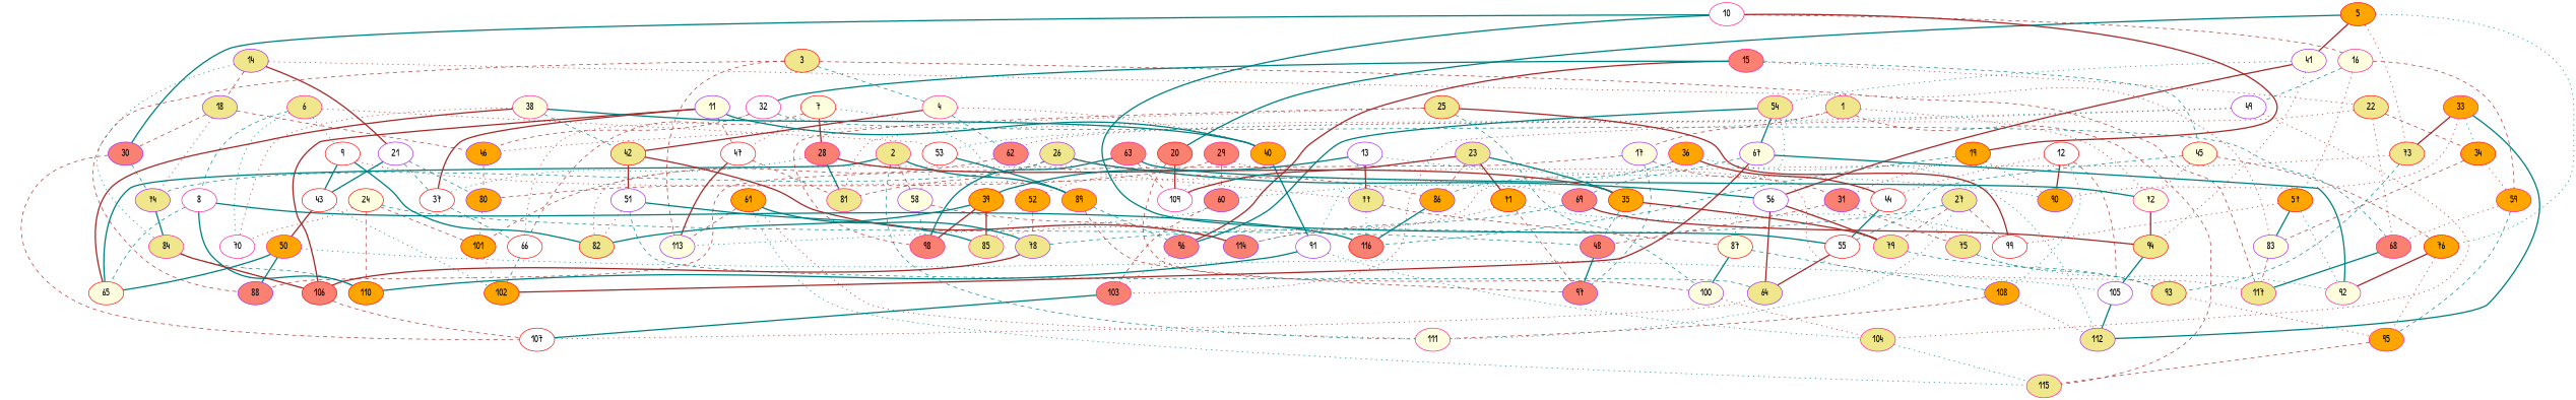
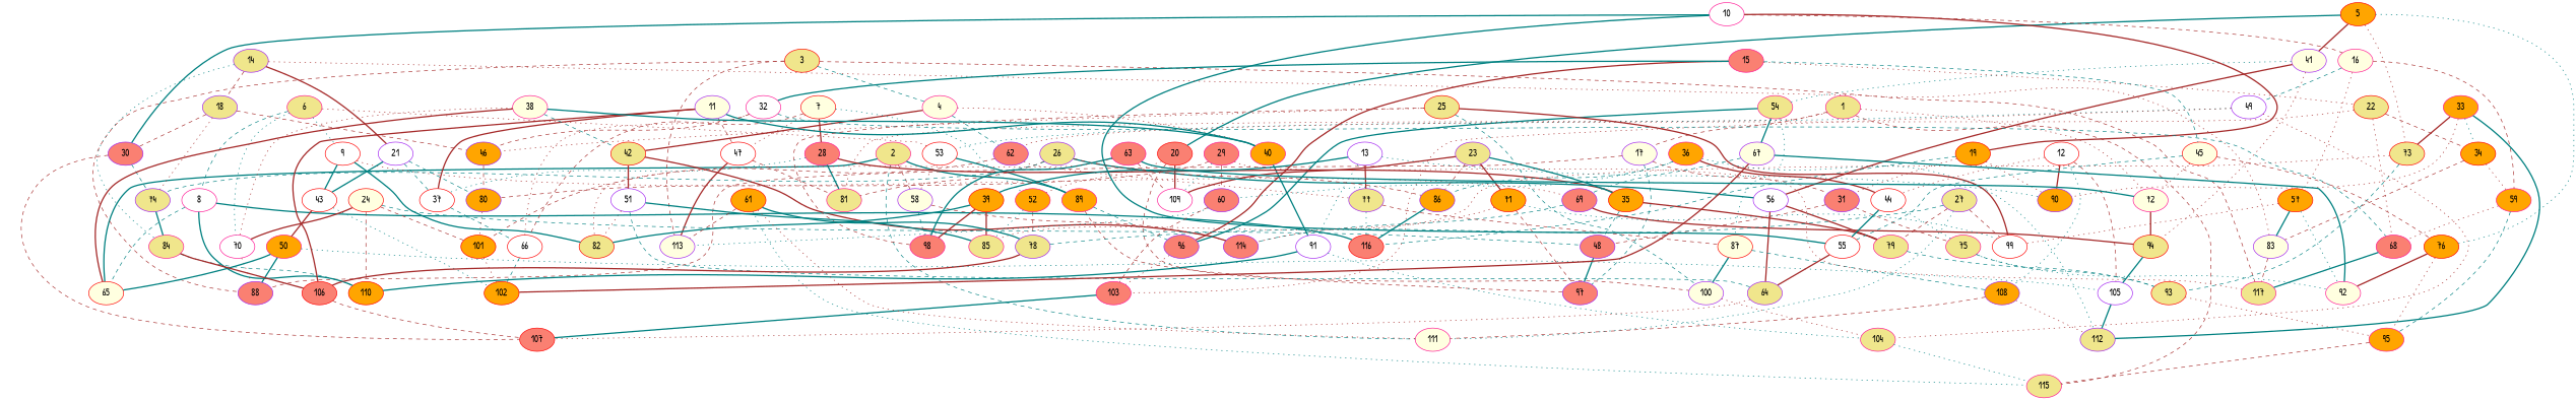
  graph {
    fontname="Patrick Hand"
    node [color=purple fillcolor=khaki fontname="Patrick Hand" style=filled]
    edge [color=brown fontname="Patrick Hand" style=dashed]
    17 [fillcolor=lightyellow]
    1 [color=deeppink]
    72 [color=deeppink fillcolor=lightyellow]
    81 [color=deeppink]
    115 [color=deeppink]
    88 [fillcolor=salmon]
    31 [fillcolor=salmon]
    97 [fillcolor=salmon]
    94 [color=red]
    58 [fillcolor=lightyellow]
    2 [color=deeppink]
    65 [color=red fillcolor=lightyellow]
    89 [color=deeppink fillcolor=orange]
    111 [color=deeppink fillcolor=lightyellow]
    98 [color=deeppink fillcolor=salmon]
    114 [fillcolor=salmon]
    96 [fillcolor=salmon]
    3 [color=red]
    4 [color=deeppink fillcolor=lightyellow]
    113 [fillcolor=lightyellow]
    117 [color=deeppink]
    40 [color=deeppink fillcolor=orange]
    42 [color=red]
    62 [fillcolor=salmon]
    91 [fillcolor=white]
    51 [fillcolor=white]
    77
    101 [color=red fillcolor=orange]
    5 [color=red fillcolor=orange]
    20 [color=red fillcolor=salmon]
    41 [fillcolor=lightyellow]
    73 [color=red]
    76 [color=red fillcolor=orange]
    52 [color=deeppink fillcolor=orange]
    100 [fillcolor=lightyellow]
    109 [color=deeppink fillcolor=white]
    56 [fillcolor=white]
    54 [color=deeppink]
    85 [color=deeppink]
    93 [color=red]
    92 [color=deeppink fillcolor=lightyellow]
    95 [color=deeppink fillcolor=orange]
    8 [color=deeppink fillcolor=white]
    6 [color=deeppink]
    9 [color=red fillcolor=white]
    53 [color=red fillcolor=white]
    70 [color=deeppink fillcolor=white]
    110 [color=red fillcolor=orange]
    116 [color=red fillcolor=salmon]
    43 [color=red fillcolor=white]
    69 [fillcolor=salmon]
    82 [color=red]
    7 [color=red fillcolor=lightyellow]
    28 [color=deeppink fillcolor=salmon]
    47 [color=red fillcolor=white]
    66 [color=red fillcolor=white]
    37 [color=red fillcolor=white]
    35 [color=red fillcolor=orange]
    78
    102 [color=red fillcolor=orange]
    50 [color=deeppink fillcolor=orange]
    10 [color=deeppink fillcolor=white]
    16 [color=deeppink fillcolor=lightyellow]
    19 [color=red fillcolor=orange]
    30 [fillcolor=salmon]
    55 [color=red fillcolor=white]
    49 [fillcolor=white]
    57 [color=red fillcolor=orange]
    59 [color=deeppink fillcolor=orange]
    90 [fillcolor=orange]
    74
-   107 [color=red fillcolor=white]
+   107 [color=red fillcolor=salmon]
    64
    11 [fillcolor=lightyellow]
    106 [color=red fillcolor=salmon]
    12 [color=red fillcolor=white]
    44 [color=red fillcolor=white]
    105 [fillcolor=white]
    108 [fillcolor=orange]
    75 [color=deeppink]
    112
    13 [fillcolor=white]
    39 [color=red fillcolor=orange]
    87 [color=red fillcolor=lightyellow]
    104 [color=deeppink]
    14
    18
    21 [fillcolor=white]
    83 [fillcolor=lightyellow]
    84 [color=deeppink]
    46 [fillcolor=orange]
    80 [fillcolor=orange]
    15 [color=deeppink fillcolor=salmon]
    22 [color=red]
    32 [color=deeppink fillcolor=white]
    45 [color=red fillcolor=lightyellow]
    34 [color=red fillcolor=orange]
    68 [color=deeppink fillcolor=salmon]
    103 [color=deeppink fillcolor=salmon]
    99 [color=red fillcolor=white]
    48 [fillcolor=salmon]
    23
    71 [color=red fillcolor=orange]
    86 [fillcolor=orange]
    79 [color=deeppink]
    24 [color=red fillcolor=lightyellow]
    25 [color=red]
    26
    27
    29 [color=deeppink fillcolor=salmon]
    60 [fillcolor=salmon]
    33 [color=deeppink fillcolor=orange]
    36 [color=deeppink fillcolor=orange]
    38 [color=deeppink fillcolor=lightyellow]
    67 [fillcolor=lightyellow]
    61 [color=red fillcolor=orange]
    63 [color=deeppink fillcolor=salmon]
    17 -- 88
    17 -- 31
    17 -- 97 [color=teal]
    1 -- 17
    1 -- 72 [style=dotted]
    1 -- 81 [style=dotted]
    1 -- 115
    72 -- 94 [style=bold]
    31 -- 75
    31 -- 48
    94 -- 105 [color=teal style=bold]
    58 -- 98 [color=teal]
    58 -- 114
    2 -- 58
    2 -- 65 [color=teal style=bold]
    2 -- 89 [color=teal style=bold]
    2 -- 111 [color=teal]
    89 -- 97
    89 -- 96 [color=teal]
    96 -- 103 [style=dotted]
    3 -- 88
    3 -- 4 [color=teal]
    3 -- 113
    3 -- 117
    4 -- 40 [style=dotted]
    4 -- 42 [style=bold]
    4 -- 62 [color=teal]
    40 -- 91 [color=teal style=bold]
    42 -- 114 [style=bold]
    42 -- 51 [style=bold]
    62 -- 77 [style=dotted]
    62 -- 101
    91 -- 110 [color=teal style=bold]
    91 -- 104 [color=teal style=dotted]
    51 -- 85 [color=teal style=bold]
    51 -- 82 [style=dotted]
    51 -- 64 [color=teal]
    77 -- 116 [color=teal style=dotted]
    77 -- 87
    101 -- 102 [style=dotted]
    5 -- 20 [color=teal style=bold]
    5 -- 41 [style=bold]
    5 -- 73 [style=dotted]
    5 -- 76 [color=teal style=dotted]
    20 -- 52 [style=dotted]
    20 -- 100
    20 -- 109 [style=bold]
    41 -- 94 [style=dotted]
    41 -- 56 [style=bold]
    41 -- 54 [color=teal style=dotted]
    73 -- 85 [style=dotted]
    73 -- 93 [color=teal]
    76 -- 92 [style=bold]
    76 -- 95 [style=dotted]
    52 -- 85 [color=teal style=dotted]
    52 -- 78
    100 -- 104 [style=dotted]
    56 -- 64 [style=bold]
    56 -- 79 [style=bold]
    54 -- 96 [color=teal style=bold]
    54 -- 87 [color=teal style=dotted]
    54 -- 67 [color=teal style=bold]
    93 -- 95 [style=dotted]
    95 -- 115
    8 -- 65 [color=teal]
    8 -- 110 [color=teal style=bold]
    8 -- 116 [color=teal style=bold]
    6 -- 8 [color=teal]
    6 -- 9 [color=teal style=dotted]
    6 -- 53 [style=dotted]
    6 -- 70 [color=teal style=dotted]
    9 -- 43 [color=teal style=bold]
    9 -- 69 [style=dotted]
    9 -- 82 [color=teal style=bold]
    53 -- 58 [style=dotted]
    53 -- 89 [color=teal style=bold]
    70 -- 88 [style=dotted]
    43 -- 102 [color=teal style=dotted]
    43 -- 50 [style=bold]
    69 -- 94 [style=bold]
    69 -- 114 [color=teal]
    7 -- 52 [color=teal style=dotted]
    7 -- 28 [style=bold]
    7 -- 47 [style=dotted]
    7 -- 66
    28 -- 81 [color=teal style=bold]
    28 -- 37 [color=teal style=dotted]
    28 -- 35 [style=bold]
    47 -- 81
    47 -- 113 [style=bold]
    66 -- 102 [color=teal]
    37 -- 66 [color=teal]
    35 -- 48 [color=teal]
    35 -- 79 [style=bold]
    78 -- 106 [style=bold]
    50 -- 88 [color=teal style=bold]
    50 -- 65 [color=teal style=bold]
    50 -- 105 [color=teal style=dotted]
    10 -- 16
    10 -- 19 [style=bold]
    10 -- 30 [color=teal style=bold]
    10 -- 55 [color=teal style=bold]
    16 -- 49 [color=teal]
    16 -- 57 [style=dotted]
    16 -- 59
    19 -- 31 [style=dotted]
    19 -- 116 [color=teal]
    19 -- 90 [style=dotted]
    30 -- 74 [color=teal]
    30 -- 107
    55 -- 64 [style=bold]
    49 -- 53 [color=teal style=dotted]
    49 -- 104 [style=dotted]
    49 -- 103 [style=dotted]
    57 -- 92 [color=teal style=dotted]
    57 -- 83 [color=teal style=bold]
    57 -- 99 [style=dotted]
    59 -- 95 [color=teal]
    59 -- 68 [style=dotted]
    74 -- 84 [color=teal style=bold]
    64 -- 107 [style=dotted]
    11 -- 40 [color=teal style=bold]
    11 -- 47
    11 -- 37 [style=bold]
    11 -- 106 [style=bold]
    106 -- 107
    12 -- 90 [style=bold]
    12 -- 44 [style=dotted]
    12 -- 105
    12 -- 108 [color=teal style=dotted]
    44 -- 55 [color=teal style=bold]
    44 -- 75 [color=teal style=dotted]
    105 -- 112 [color=teal style=bold]
    108 -- 111
    108 -- 112 [style=dotted]
    75 -- 93 [color=teal]
    75 -- 92 [color=teal style=dotted]
    13 -- 91 [color=teal style=dotted]
    13 -- 77 [style=bold]
    13 -- 90 [color=teal style=dotted]
    13 -- 39 [color=teal style=bold]
    39 -- 98 [style=bold]
    39 -- 85 [style=bold]
    39 -- 82 [color=teal style=bold]
    87 -- 100 [color=teal style=bold]
    87 -- 108 [color=teal]
    104 -- 115 [color=teal style=dotted]
    14 -- 18
    14 -- 21 [style=bold]
    14 -- 83 [style=dotted]
    14 -- 84 [color=teal style=dotted]
    18 -- 30
    18 -- 74 [style=dotted]
    18 -- 46
    21 -- 43 [color=teal style=bold]
    21 -- 37 [color=teal]
    21 -- 80 [color=teal]
    83 -- 117
    84 -- 110 [color=teal]
    84 -- 106 [style=bold]
    46 -- 80
    80 -- 101 [style=dotted]
    15 -- 96 [style=bold]
    15 -- 22 [style=dotted]
    15 -- 32 [color=teal style=bold]
    15 -- 45 [color=teal]
    22 -- 62 [style=dotted]
    22 -- 34
    22 -- 68 [style=dotted]
    32 -- 66 [style=dotted]
    32 -- 46
    32 -- 68 [color=teal]
    45 -- 72 [style=dotted]
    45 -- 76
    45 -- 55 [color=teal]
    34 -- 59 [style=dotted]
    34 -- 83
    68 -- 117 [color=teal style=bold]
    103 -- 107 [color=teal style=bold]
    48 -- 97 [color=teal style=bold]
    23 -- 109 [style=bold]
    23 -- 35 [color=teal style=bold]
    23 -- 71 [style=bold]
    23 -- 86
    71 -- 97
    71 -- 114 [style=dotted]
    71 -- 99 [color=teal style=dotted]
    86 -- 116 [color=teal style=bold]
    79 -- 93 [color=teal]
    24 -- 101
-   24 -- 70 [style=dotted]
+   24 -- 70 [style=bold]
    24 -- 110
    24 -- 48 [color=teal]
    25 -- 98
    25 -- 100 [color=teal]
    25 -- 46 [style=dotted]
    25 -- 99 [style=bold]
    26 -- 81
    26 -- 56 [color=teal style=bold]
    26 -- 74 [color=teal]
    26 -- 86
    27 -- 111 [color=teal style=dotted]
    27 -- 78 [color=teal]
    27 -- 99
    27 -- 79
    29 -- 117 [style=dotted]
    29 -- 109 [color=teal style=dotted]
    29 -- 80
    29 -- 60
    60 -- 113 [color=teal style=dotted]
    60 -- 103
    33 -- 73 [style=bold]
    33 -- 90 [style=dotted]
    33 -- 112 [color=teal style=bold]
    33 -- 34 [color=teal style=dotted]
    36 -- 44 [style=bold]
    36 -- 112 [color=teal style=dotted]
    36 -- 86 [color=teal]
    36 -- 60 [color=teal style=dotted]
    38 -- 65 [style=bold]
    38 -- 40 [color=teal style=bold]
    38 -- 42 [color=teal]
    38 -- 70 [style=dotted]
    67 -- 92 [color=teal style=bold]
    67 -- 69 [color=teal]
    67 -- 102 [style=bold]
    61 -- 115 [color=teal style=dotted]
    61 -- 111 [style=dotted]
    61 -- 113
    61 -- 78 [color=teal style=bold]
    63 -- 72 [color=teal style=bold]
    63 -- 98 [color=teal style=bold]
    63 -- 109
    63 -- 82 [style=dotted]
  }
